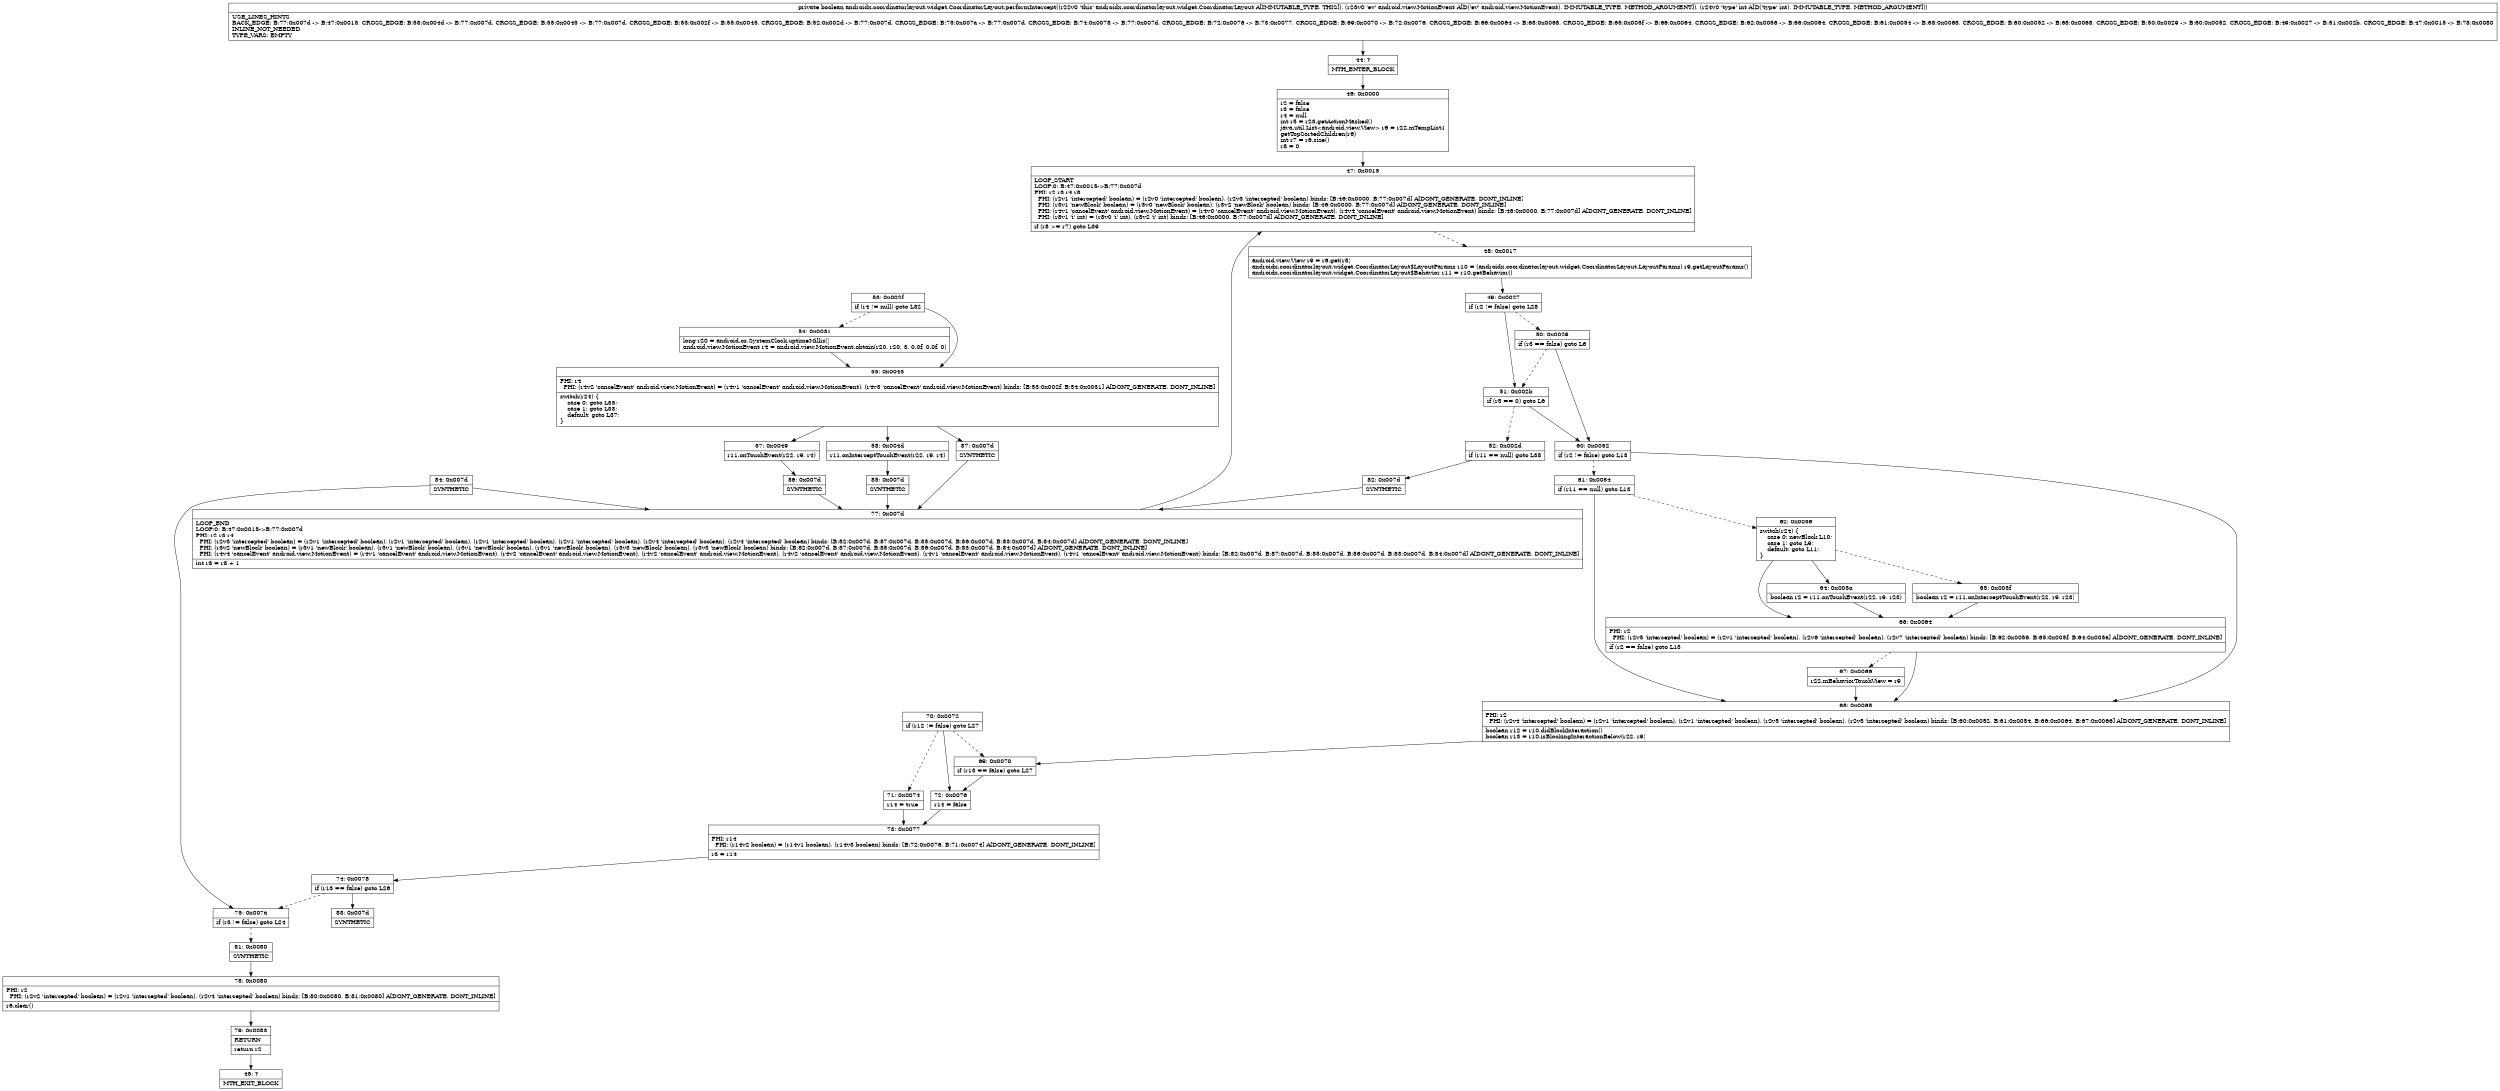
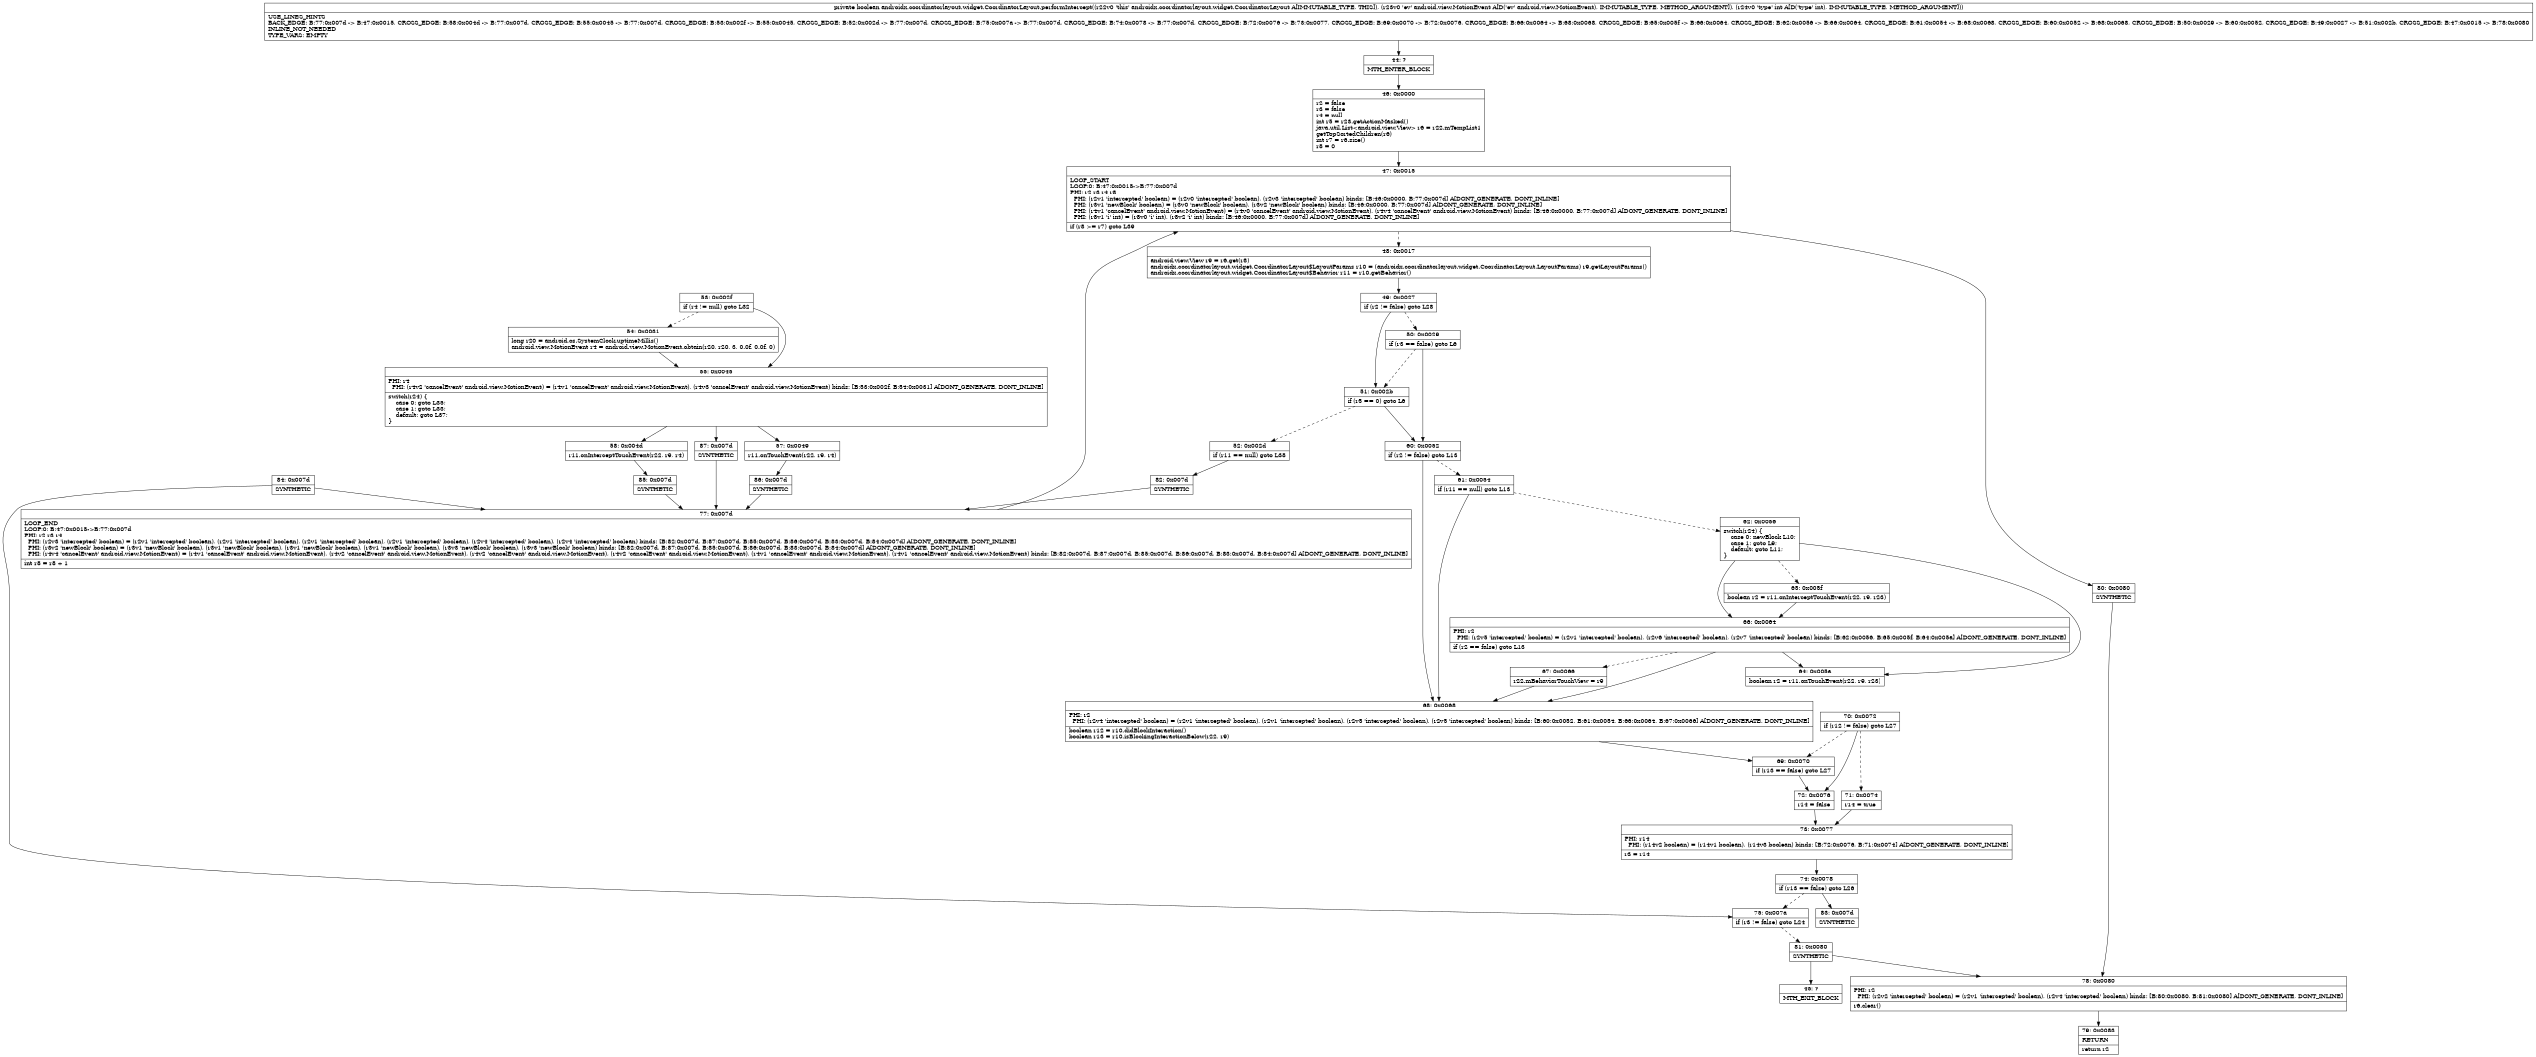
  digraph {
    node [shape=record]
    n1 [label="{44\:\ ?|MTH_ENTER_BLOCK\l}"]
    n2 [label="{46\:\ 0x0000|r2 = false\lr3 = false\lr4 = null\lint r5 = r23.getActionMasked()\ljava.util.List\<android.view.View\> r6 = r22.mTempList1\lgetTopSortedChildren(r6)\lint r7 = r6.size()\lr8 = 0\l}"]
    n3 [label="{47\:\ 0x0015|LOOP_START\lLOOP:0: B:47:0x0015\-\>B:77:0x007d\lPHI: r2 r3 r4 r8 \l  PHI: (r2v1 'intercepted' boolean) = (r2v0 'intercepted' boolean), (r2v3 'intercepted' boolean) binds: [B:46:0x0000, B:77:0x007d] A[DONT_GENERATE, DONT_INLINE]\l  PHI: (r3v1 'newBlock' boolean) = (r3v0 'newBlock' boolean), (r3v2 'newBlock' boolean) binds: [B:46:0x0000, B:77:0x007d] A[DONT_GENERATE, DONT_INLINE]\l  PHI: (r4v1 'cancelEvent' android.view.MotionEvent) = (r4v0 'cancelEvent' android.view.MotionEvent), (r4v4 'cancelEvent' android.view.MotionEvent) binds: [B:46:0x0000, B:77:0x007d] A[DONT_GENERATE, DONT_INLINE]\l  PHI: (r8v1 'i' int) = (r8v0 'i' int), (r8v2 'i' int) binds: [B:46:0x0000, B:77:0x007d] A[DONT_GENERATE, DONT_INLINE]\l|if (r8 \>= r7) goto L39\l}"]
    n4 [label="{48\:\ 0x0017|android.view.View r9 = r6.get(r8)\landroidx.coordinatorlayout.widget.CoordinatorLayout$LayoutParams r10 = (androidx.coordinatorlayout.widget.CoordinatorLayout.LayoutParams) r9.getLayoutParams()\landroidx.coordinatorlayout.widget.CoordinatorLayout$Behavior r11 = r10.getBehavior()\l}"]
+   n5 [label="{80\:\ 0x0080|SYNTHETIC\l}"]
    n6 [label="{49\:\ 0x0027|if (r2 != false) goto L28\l}"]
    n7 [label="{78\:\ 0x0080|PHI: r2 \l  PHI: (r2v2 'intercepted' boolean) = (r2v1 'intercepted' boolean), (r2v4 'intercepted' boolean) binds: [B:80:0x0080, B:81:0x0080] A[DONT_GENERATE, DONT_INLINE]\l|r6.clear()\l}"]
    n8 [label="{50\:\ 0x0029|if (r3 == false) goto L6\l}"]
    n9 [label="{51\:\ 0x002b|if (r5 == 0) goto L6\l}"]
    n10 [label="{60\:\ 0x0052|if (r2 != false) goto L13\l}"]
    n11 [label="{52\:\ 0x002d|if (r11 == null) goto L38\l}"]
    n12 [label="{61\:\ 0x0054|if (r11 == null) goto L13\l}"]
    n13 [label="{68\:\ 0x0068|PHI: r2 \l  PHI: (r2v4 'intercepted' boolean) = (r2v1 'intercepted' boolean), (r2v1 'intercepted' boolean), (r2v5 'intercepted' boolean), (r2v5 'intercepted' boolean) binds: [B:60:0x0052, B:61:0x0054, B:66:0x0064, B:67:0x0066] A[DONT_GENERATE, DONT_INLINE]\l|boolean r12 = r10.didBlockInteraction()\lboolean r13 = r10.isBlockingInteractionBelow(r22, r9)\l}"]
    n14 [label="{62\:\ 0x0056|switch(r24) \{\l    case 0: newBlock L10;\l    case 1: goto L9;\l    default: goto L11;\l\}\l}"]
    n15 [label="{69\:\ 0x0070|if (r13 == false) goto L27\l}"]
    n16 [label="{64\:\ 0x005a|boolean r2 = r11.onTouchEvent(r22, r9, r23)\l}"]
    n17 [label="{65\:\ 0x005f|boolean r2 = r11.onInterceptTouchEvent(r22, r9, r23)\l}"]
    n18 [label="{66\:\ 0x0064|PHI: r2 \l  PHI: (r2v5 'intercepted' boolean) = (r2v1 'intercepted' boolean), (r2v6 'intercepted' boolean), (r2v7 'intercepted' boolean) binds: [B:62:0x0056, B:65:0x005f, B:64:0x005a] A[DONT_GENERATE, DONT_INLINE]\l|if (r2 == false) goto L13\l}"]
    n19 [label="{67\:\ 0x0066|r22.mBehaviorTouchView = r9\l}"]
    n20 [label="{72\:\ 0x0076|r14 = false\l}"]
    n21 [label="{70\:\ 0x0072|if (r12 != false) goto L27\l}"]
    n22 [label="{71\:\ 0x0074|r14 = true\l}"]
    n23 [label="{73\:\ 0x0077|PHI: r14 \l  PHI: (r14v2 boolean) = (r14v1 boolean), (r14v3 boolean) binds: [B:72:0x0076, B:71:0x0074] A[DONT_GENERATE, DONT_INLINE]\l|r3 = r14\l}"]
    n24 [label="{74\:\ 0x0078|if (r13 == false) goto L26\l}"]
    n25 [label="{75\:\ 0x007a|if (r3 != false) goto L24\l}"]
    n26 [label="{83\:\ 0x007d|SYNTHETIC\l}"]
    n27 [label="{81\:\ 0x0080|SYNTHETIC\l}"]
    n28 [label="{84\:\ 0x007d|SYNTHETIC\l}"]
    n29 [label="{77\:\ 0x007d|LOOP_END\lLOOP:0: B:47:0x0015\-\>B:77:0x007d\lPHI: r2 r3 r4 \l  PHI: (r2v3 'intercepted' boolean) = (r2v1 'intercepted' boolean), (r2v1 'intercepted' boolean), (r2v1 'intercepted' boolean), (r2v1 'intercepted' boolean), (r2v4 'intercepted' boolean), (r2v4 'intercepted' boolean) binds: [B:82:0x007d, B:87:0x007d, B:85:0x007d, B:86:0x007d, B:83:0x007d, B:84:0x007d] A[DONT_GENERATE, DONT_INLINE]\l  PHI: (r3v2 'newBlock' boolean) = (r3v1 'newBlock' boolean), (r3v1 'newBlock' boolean), (r3v1 'newBlock' boolean), (r3v1 'newBlock' boolean), (r3v3 'newBlock' boolean), (r3v3 'newBlock' boolean) binds: [B:82:0x007d, B:87:0x007d, B:85:0x007d, B:86:0x007d, B:83:0x007d, B:84:0x007d] A[DONT_GENERATE, DONT_INLINE]\l  PHI: (r4v4 'cancelEvent' android.view.MotionEvent) = (r4v1 'cancelEvent' android.view.MotionEvent), (r4v2 'cancelEvent' android.view.MotionEvent), (r4v2 'cancelEvent' android.view.MotionEvent), (r4v2 'cancelEvent' android.view.MotionEvent), (r4v1 'cancelEvent' android.view.MotionEvent), (r4v1 'cancelEvent' android.view.MotionEvent) binds: [B:82:0x007d, B:87:0x007d, B:85:0x007d, B:86:0x007d, B:83:0x007d, B:84:0x007d] A[DONT_GENERATE, DONT_INLINE]\l|int r8 = r8 + 1\l}"]
    n30 [label="{79\:\ 0x0083|RETURN\l|return r2\l}"]
    n31 [label="{45\:\ ?|MTH_EXIT_BLOCK\l}"]
    n32 [label="{82\:\ 0x007d|SYNTHETIC\l}"]
    n33 [label="{53\:\ 0x002f|if (r4 != null) goto L32\l}"]
    n34 [label="{54\:\ 0x0031|long r20 = android.os.SystemClock.uptimeMillis()\landroid.view.MotionEvent r4 = android.view.MotionEvent.obtain(r20, r20, 3, 0.0f, 0.0f, 0)\l}"]
    n35 [label="{55\:\ 0x0045|PHI: r4 \l  PHI: (r4v2 'cancelEvent' android.view.MotionEvent) = (r4v1 'cancelEvent' android.view.MotionEvent), (r4v3 'cancelEvent' android.view.MotionEvent) binds: [B:53:0x002f, B:54:0x0031] A[DONT_GENERATE, DONT_INLINE]\l|switch(r24) \{\l    case 0: goto L35;\l    case 1: goto L33;\l    default: goto L37;\l\}\l}"]
    n36 [label="{57\:\ 0x0049|r11.onTouchEvent(r22, r9, r4)\l}"]
    n37 [label="{58\:\ 0x004d|r11.onInterceptTouchEvent(r22, r9, r4)\l}"]
    n38 [label="{87\:\ 0x007d|SYNTHETIC\l}"]
    n39 [label="{86\:\ 0x007d|SYNTHETIC\l}"]
    n40 [label="{85\:\ 0x007d|SYNTHETIC\l}"]
    n41 [label="{private boolean androidx.coordinatorlayout.widget.CoordinatorLayout.performIntercept((r22v0 'this' androidx.coordinatorlayout.widget.CoordinatorLayout A[IMMUTABLE_TYPE, THIS]), (r23v0 'ev' android.view.MotionEvent A[D('ev' android.view.MotionEvent), IMMUTABLE_TYPE, METHOD_ARGUMENT]), (r24v0 'type' int A[D('type' int), IMMUTABLE_TYPE, METHOD_ARGUMENT]))  | USE_LINES_HINTS\lBACK_EDGE: B:77:0x007d \-\> B:47:0x0015, CROSS_EDGE: B:58:0x004d \-\> B:77:0x007d, CROSS_EDGE: B:55:0x0045 \-\> B:77:0x007d, CROSS_EDGE: B:53:0x002f \-\> B:55:0x0045, CROSS_EDGE: B:52:0x002d \-\> B:77:0x007d, CROSS_EDGE: B:75:0x007a \-\> B:77:0x007d, CROSS_EDGE: B:74:0x0078 \-\> B:77:0x007d, CROSS_EDGE: B:72:0x0076 \-\> B:73:0x0077, CROSS_EDGE: B:69:0x0070 \-\> B:72:0x0076, CROSS_EDGE: B:66:0x0064 \-\> B:68:0x0068, CROSS_EDGE: B:65:0x005f \-\> B:66:0x0064, CROSS_EDGE: B:62:0x0056 \-\> B:66:0x0064, CROSS_EDGE: B:61:0x0054 \-\> B:68:0x0068, CROSS_EDGE: B:60:0x0052 \-\> B:68:0x0068, CROSS_EDGE: B:50:0x0029 \-\> B:60:0x0052, CROSS_EDGE: B:49:0x0027 \-\> B:51:0x002b, CROSS_EDGE: B:47:0x0015 \-\> B:78:0x0080\lINLINE_NOT_NEEDED\lTYPE_VARS: EMPTY\l}"]
    n1 -> n2
    n2 -> n3
    n3 -> n4 [style=dashed]
+   n3 -> n5
    n4 -> n6
+   n5 -> n7
    n6 -> n8 [style=dashed]
    n6 -> n9
    n7 -> n30
    n8 -> n9 [style=dashed]
    n8 -> n10
    n9 -> n10
    n9 -> n11 [style=dashed]
    n10 -> n12 [style=dashed]
    n10 -> n13
    n11 -> n32
    n12 -> n13
    n12 -> n14 [style=dashed]
    n13 -> n15
    n14 -> n16
    n14 -> n17 [style=dashed]
    n14 -> n18
    n15 -> n20
-   n16 -> n18
+   n18 -> n16
    n17 -> n18
    n18 -> n13
    n18 -> n19 [style=dashed]
    n19 -> n13
    n20 -> n23
    n21 -> n15 [style=dashed]
    n21 -> n20
    n21 -> n22 [style=dashed]
    n22 -> n23
    n23 -> n24
    n24 -> n25 [style=dashed]
    n24 -> n26
    n25 -> n27 [style=dashed]
    n27 -> n7
    n28 -> n25
    n28 -> n29
    n29 -> n3
-   n30 -> n31
+   n27 -> n31
    n32 -> n29
    n33 -> n34 [style=dashed]
    n33 -> n35
    n34 -> n35
    n35 -> n36
    n35 -> n37
    n35 -> n38
    n36 -> n39
    n37 -> n40
    n38 -> n29
    n39 -> n29
    n40 -> n29
    n41 -> n1
  }
